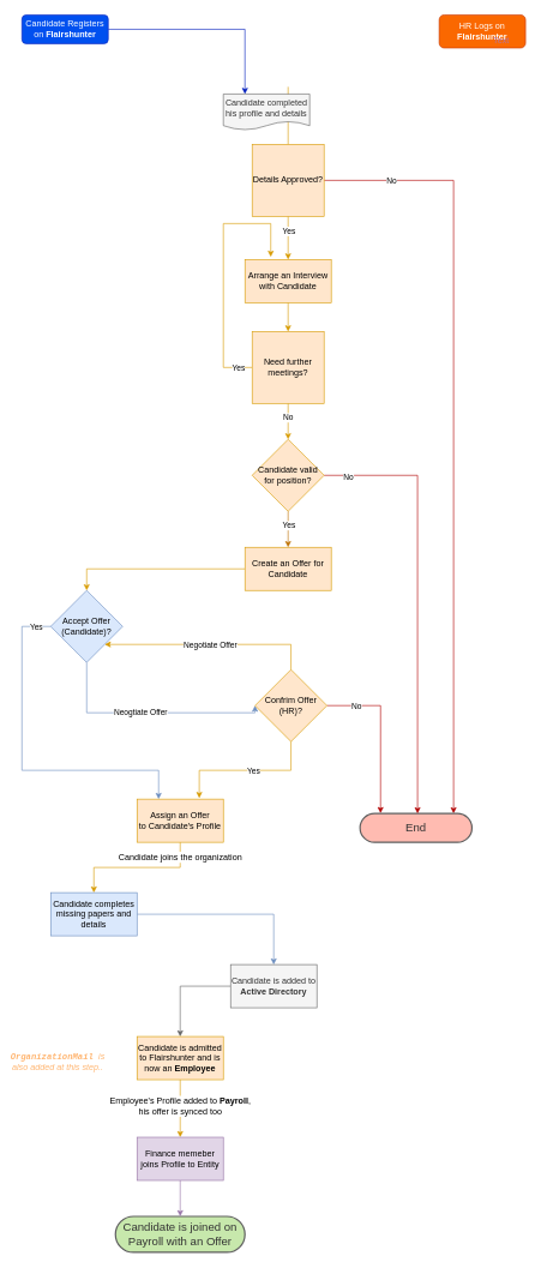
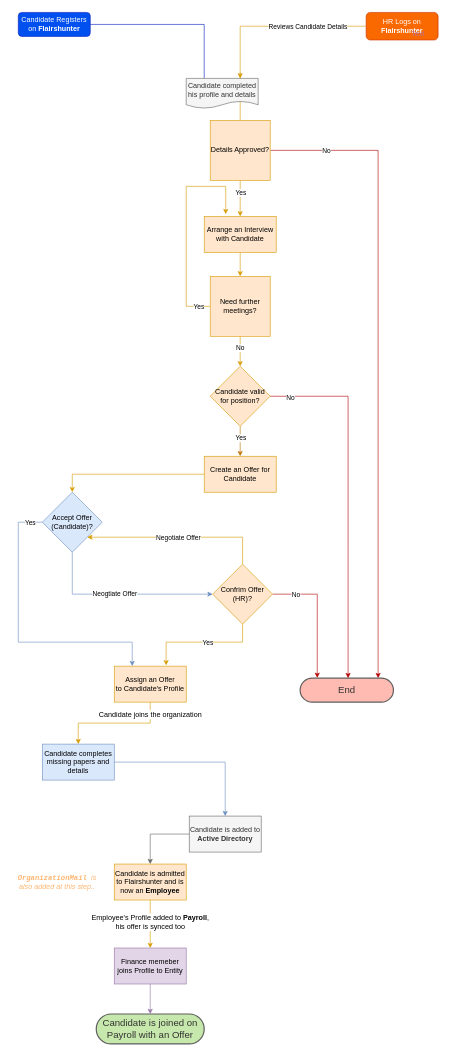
  <mxCell id="0" />
  <mxCell id="1" parent="0" />
- <mxCell id="2" style="edgeStyle=orthogonalEdgeStyle;rounded=0;orthogonalLoop=1;jettySize=auto;html=1;entryX=0.25;entryY=0;entryDx=0;entryDy=0;fillColor=#0050ef;strokeColor=#001DBC;" edge="1" parent="1" source="3" target="15"><mxGeometry relative="1" as="geometry" /></mxCell>
+ <mxCell id="2" style="edgeStyle=orthogonalEdgeStyle;rounded=0;orthogonalLoop=1;jettySize=auto;html=1;entryX=0.25;entryY=0;entryDx=0;entryDy=0;fillColor=#0050ef;strokeColor=#001DBC;endArrow=none;" edge="1" parent="1" source="3" target="15"><mxGeometry relative="1" as="geometry" /></mxCell>
  <mxCell id="3" value="Candidate Registers on &lt;b&gt;Flairshunter&lt;/b&gt;" style="rounded=1;whiteSpace=wrap;html=1;fontSize=12;glass=0;strokeWidth=1;shadow=0;strokeColor=#001DBC;fillColor=#0050ef;fontColor=#ffffff;" parent="1" vertex="1"><mxGeometry x="30" y="20" width="120" height="40" as="geometry" /></mxCell>
  <mxCell id="4" value="HR Logs on &lt;b&gt;Flairshunter&lt;/b&gt;" style="rounded=1;whiteSpace=wrap;html=1;fontSize=12;glass=0;strokeWidth=1;shadow=0;fillColor=#fa6800;strokeColor=#C73500;fontColor=#ffffff;" vertex="1" parent="1"><mxGeometry x="610" y="20" width="120" height="46" as="geometry" /></mxCell>
  <mxCell id="5" value="Text" style="text;html=1;align=center;verticalAlign=middle;resizable=0;points=[];autosize=1;fontColor=#B5739D;" vertex="1" parent="4"><mxGeometry x="66" y="26" width="40" height="20" as="geometry" /></mxCell>
  <mxCell id="6" style="edgeStyle=orthogonalEdgeStyle;rounded=0;orthogonalLoop=1;jettySize=auto;html=1;fillColor=#e51400;strokeColor=#B20000;" edge="1" parent="1" source="11" target="12"><mxGeometry relative="1" as="geometry"><Array as="points"><mxPoint x="630" y="250" /></Array></mxGeometry></mxCell>
  <mxCell id="7" value="No" style="edgeLabel;html=1;align=center;verticalAlign=middle;resizable=0;points=[];" vertex="1" connectable="0" parent="6"><mxGeometry x="-0.824" relative="1" as="geometry"><mxPoint as="offset" /></mxGeometry></mxCell>
  <mxCell id="8" style="edgeStyle=orthogonalEdgeStyle;rounded=0;orthogonalLoop=1;jettySize=auto;html=1;endArrow=none;endFill=0;fillColor=#ffe6cc;strokeColor=#d79b00;" edge="1" parent="1" source="11"><mxGeometry relative="1" as="geometry"><mxPoint x="400" y="120" as="targetPoint" /></mxGeometry></mxCell>
  <mxCell id="9" style="edgeStyle=orthogonalEdgeStyle;rounded=0;orthogonalLoop=1;jettySize=auto;html=1;endArrow=classic;endFill=1;fillColor=#ffe6cc;strokeColor=#d79b00;" edge="1" parent="1" source="11" target="14"><mxGeometry relative="1" as="geometry" /></mxCell>
  <mxCell id="10" value="Yes" style="edgeLabel;html=1;align=center;verticalAlign=middle;resizable=0;points=[];" vertex="1" connectable="0" parent="9"><mxGeometry x="-0.329" relative="1" as="geometry"><mxPoint as="offset" /></mxGeometry></mxCell>
  <mxCell id="11" value="Details Approved?" style="whiteSpace=wrap;html=1;fillColor=#ffe6cc;strokeColor=#d79b00;rounded=0;" vertex="1" parent="1"><mxGeometry x="350" y="200" width="100" height="100" as="geometry" /></mxCell>
  <mxCell id="12" value="End" style="html=1;overflow=block;blockSpacing=1;whiteSpace=wrap;rounded=1;arcSize=50;whiteSpace=wrap;fontSize=16;fontColor=#333333;spacing=4;strokeColor=#5e5e5e;strokeOpacity=100;fillOpacity=100;fillColor=#ffbbb1;strokeWidth=2;" vertex="1" parent="1"><mxGeometry x="500" y="1130" width="155.5" height="40" as="geometry" /></mxCell>
  <mxCell id="13" style="edgeStyle=orthogonalEdgeStyle;rounded=0;orthogonalLoop=1;jettySize=auto;html=1;entryX=0.5;entryY=0;entryDx=0;entryDy=0;endArrow=classic;endFill=1;fillColor=#ffe6cc;strokeColor=#d79b00;" edge="1" parent="1" source="14" target="20"><mxGeometry relative="1" as="geometry" /></mxCell>
  <mxCell id="14" value="Arrange an Interview with Candidate" style="rounded=1;whiteSpace=wrap;html=1;arcSize=0;fillColor=#ffe6cc;strokeColor=#d79b00;" vertex="1" parent="1"><mxGeometry x="340" y="360" width="120" height="60" as="geometry" /></mxCell>
  <mxCell id="15" value="Candidate completed his profile and details" style="shape=document;whiteSpace=wrap;html=1;boundedLbl=1;strokeColor=#666666;fillColor=#f5f5f5;fontColor=#333333;size=0.242;" vertex="1" parent="1"><mxGeometry x="309.99" y="130" width="120" height="50" as="geometry" /></mxCell>
  <mxCell id="16" style="edgeStyle=orthogonalEdgeStyle;rounded=0;orthogonalLoop=1;jettySize=auto;html=1;endArrow=classic;endFill=1;entryX=0.299;entryY=-0.06;entryDx=0;entryDy=0;entryPerimeter=0;fillColor=#ffe6cc;strokeColor=#d79b00;" edge="1" parent="1" source="20" target="14"><mxGeometry relative="1" as="geometry"><mxPoint x="280" y="310" as="targetPoint" /><Array as="points"><mxPoint x="310" y="510" /><mxPoint x="310" y="310" /><mxPoint x="376" y="310" /></Array></mxGeometry></mxCell>
  <mxCell id="17" value="Yes" style="edgeLabel;html=1;align=center;verticalAlign=middle;resizable=0;points=[];" vertex="1" connectable="0" parent="16"><mxGeometry x="-0.925" y="1" relative="1" as="geometry"><mxPoint x="-6.8" y="-1" as="offset" /></mxGeometry></mxCell>
  <mxCell id="18" value="" style="edgeStyle=orthogonalEdgeStyle;rounded=0;orthogonalLoop=1;jettySize=auto;html=1;endArrow=classic;endFill=1;fillColor=#ffe6cc;strokeColor=#d79b00;" edge="1" parent="1" source="20" target="25"><mxGeometry relative="1" as="geometry" /></mxCell>
  <mxCell id="19" value="No" style="edgeLabel;html=1;align=center;verticalAlign=middle;resizable=0;points=[];" vertex="1" connectable="0" parent="18"><mxGeometry x="-0.662" y="-1" relative="1" as="geometry"><mxPoint y="11.43" as="offset" /></mxGeometry></mxCell>
  <mxCell id="20" value="Need further meetings?" style="whiteSpace=wrap;html=1;fillColor=#ffe6cc;strokeColor=#d79b00;rounded=0;" vertex="1" parent="1"><mxGeometry x="350" y="460" width="100" height="100" as="geometry" /></mxCell>
  <mxCell id="21" style="edgeStyle=orthogonalEdgeStyle;rounded=0;orthogonalLoop=1;jettySize=auto;html=1;endArrow=classic;endFill=1;exitX=1;exitY=0.5;exitDx=0;exitDy=0;entryX=0.514;entryY=0;entryDx=0;entryDy=0;entryPerimeter=0;fillColor=#e51400;strokeColor=#B20000;" edge="1" parent="1" source="25" target="12"><mxGeometry relative="1" as="geometry"><mxPoint x="580" y="1130" as="targetPoint" /><Array as="points"><mxPoint x="580" y="660" /></Array></mxGeometry></mxCell>
  <mxCell id="22" value="No" style="edgeLabel;html=1;align=center;verticalAlign=middle;resizable=0;points=[];" vertex="1" connectable="0" parent="21"><mxGeometry x="-0.89" y="-1" relative="1" as="geometry"><mxPoint as="offset" /></mxGeometry></mxCell>
  <mxCell id="23" value="" style="edgeStyle=orthogonalEdgeStyle;rounded=0;orthogonalLoop=1;jettySize=auto;html=1;endArrow=classic;endFill=1;entryX=0.5;entryY=0;entryDx=0;entryDy=0;fillColor=#f0a30a;strokeColor=#BD7000;" edge="1" parent="1" source="25" target="27"><mxGeometry relative="1" as="geometry" /></mxCell>
  <mxCell id="24" value="Yes" style="edgeLabel;html=1;align=center;verticalAlign=middle;resizable=0;points=[];" vertex="1" connectable="0" parent="23"><mxGeometry x="-0.227" y="2" relative="1" as="geometry"><mxPoint x="-1.99" as="offset" /></mxGeometry></mxCell>
  <mxCell id="25" value="Candidate valid for position?" style="rhombus;whiteSpace=wrap;html=1;fillColor=#ffe6cc;strokeColor=#d79b00;" vertex="1" parent="1"><mxGeometry x="350" y="610" width="100" height="100" as="geometry" /></mxCell>
  <mxCell id="26" style="edgeStyle=orthogonalEdgeStyle;rounded=0;orthogonalLoop=1;jettySize=auto;html=1;entryX=0.5;entryY=0;entryDx=0;entryDy=0;endArrow=classic;endFill=1;fillColor=#ffe6cc;strokeColor=#d79b00;" edge="1" parent="1" source="27" target="32"><mxGeometry relative="1" as="geometry" /></mxCell>
  <mxCell id="27" value="Create an Offer for Candidate" style="whiteSpace=wrap;html=1;fillColor=#ffe6cc;strokeColor=#d79b00;" vertex="1" parent="1"><mxGeometry x="340" y="760" width="120" height="60" as="geometry" /></mxCell>
  <mxCell id="28" style="edgeStyle=orthogonalEdgeStyle;rounded=0;orthogonalLoop=1;jettySize=auto;html=1;entryX=0;entryY=0.5;entryDx=0;entryDy=0;endArrow=classic;endFill=1;fillColor=#dae8fc;strokeColor=#6c8ebf;" edge="1" parent="1" source="32" target="39"><mxGeometry relative="1" as="geometry"><Array as="points"><mxPoint x="120" y="990" /></Array></mxGeometry></mxCell>
  <mxCell id="29" value="Neogtiate Offer" style="edgeLabel;html=1;align=center;verticalAlign=middle;resizable=0;points=[];" vertex="1" connectable="0" parent="28"><mxGeometry x="-0.088" y="-2" relative="1" as="geometry"><mxPoint x="1.4" y="-2.02" as="offset" /></mxGeometry></mxCell>
  <mxCell id="30" style="edgeStyle=orthogonalEdgeStyle;rounded=0;orthogonalLoop=1;jettySize=auto;html=1;endArrow=classic;endFill=1;entryX=0.25;entryY=0;entryDx=0;entryDy=0;fillColor=#dae8fc;strokeColor=#6c8ebf;" edge="1" parent="1" source="32" target="43"><mxGeometry relative="1" as="geometry"><mxPoint x="40" y="1100" as="targetPoint" /><Array as="points"><mxPoint x="30" y="870" /><mxPoint x="30" y="1070" /><mxPoint x="220" y="1070" /></Array></mxGeometry></mxCell>
  <mxCell id="31" value="Yes" style="edgeLabel;html=1;align=center;verticalAlign=middle;resizable=0;points=[];" vertex="1" connectable="0" parent="30"><mxGeometry x="-0.925" relative="1" as="geometry"><mxPoint x="-2.5" as="offset" /></mxGeometry></mxCell>
  <mxCell id="32" value="Accept Offer (Candidate)?" style="rhombus;whiteSpace=wrap;html=1;fillColor=#dae8fc;strokeColor=#6c8ebf;" vertex="1" parent="1"><mxGeometry x="70" y="820" width="100" height="100" as="geometry" /></mxCell>
  <mxCell id="33" style="edgeStyle=orthogonalEdgeStyle;rounded=0;orthogonalLoop=1;jettySize=auto;html=1;entryX=1;entryY=1;entryDx=0;entryDy=0;endArrow=classic;endFill=1;fillColor=#ffe6cc;strokeColor=#d79b00;" edge="1" parent="1" source="39" target="32"><mxGeometry relative="1" as="geometry"><Array as="points"><mxPoint x="404" y="895" /></Array></mxGeometry></mxCell>
  <mxCell id="34" value="Negotiate Offer" style="edgeLabel;html=1;align=center;verticalAlign=middle;resizable=0;points=[];" vertex="1" connectable="0" parent="33"><mxGeometry x="0.004" relative="1" as="geometry"><mxPoint as="offset" /></mxGeometry></mxCell>
  <mxCell id="35" style="edgeStyle=orthogonalEdgeStyle;rounded=0;orthogonalLoop=1;jettySize=auto;html=1;entryX=0.183;entryY=-0.011;entryDx=0;entryDy=0;entryPerimeter=0;endArrow=classic;endFill=1;fillColor=#e51400;strokeColor=#B20000;" edge="1" parent="1" source="39" target="12"><mxGeometry relative="1" as="geometry" /></mxCell>
  <mxCell id="36" value="No" style="edgeLabel;html=1;align=center;verticalAlign=middle;resizable=0;points=[];" vertex="1" connectable="0" parent="35"><mxGeometry x="-0.647" relative="1" as="geometry"><mxPoint as="offset" /></mxGeometry></mxCell>
  <mxCell id="37" style="edgeStyle=orthogonalEdgeStyle;rounded=0;orthogonalLoop=1;jettySize=auto;html=1;endArrow=classic;endFill=1;entryX=0.721;entryY=-0.023;entryDx=0;entryDy=0;entryPerimeter=0;fillColor=#ffe6cc;strokeColor=#d79b00;" edge="1" parent="1" source="39" target="43"><mxGeometry relative="1" as="geometry"><mxPoint x="289" y="1090" as="targetPoint" /><Array as="points"><mxPoint x="404" y="1070" /><mxPoint x="277" y="1070" /><mxPoint x="277" y="1109" /></Array></mxGeometry></mxCell>
  <mxCell id="38" value="Yes" style="edgeLabel;html=1;align=center;verticalAlign=middle;resizable=0;points=[];" vertex="1" connectable="0" parent="37"><mxGeometry x="-0.182" relative="1" as="geometry"><mxPoint x="-8.29" as="offset" /></mxGeometry></mxCell>
- <mxCell id="39" value="Confrim Offer (HR)?" style="rhombus;whiteSpace=wrap;html=1;fillColor=#ffe6cc;strokeColor=#d79b00;" vertex="1" parent="1"><mxGeometry x="354" y="930" width="100" height="100" as="geometry" /></mxCell>
+ <mxCell id="39" value="Confrim Offer (HR)?" style="rhombus;whiteSpace=wrap;html=1;fillColor=#ffe6cc;strokeColor=#d79b00;" vertex="1" parent="1"><mxGeometry x="354" y="940" width="100" height="100" as="geometry" /></mxCell>
  <mxCell id="40" value="Candidate is joined on Payroll with an Offer" style="html=1;overflow=block;blockSpacing=1;whiteSpace=wrap;rounded=1;arcSize=50;whiteSpace=wrap;fontSize=16;fontColor=#333333;spacing=4;strokeColor=#5e5e5e;strokeOpacity=100;fillOpacity=100;fillColor=#c7e8ac;strokeWidth=2;" vertex="1" parent="1"><mxGeometry x="159.99" y="1690" width="180" height="50" as="geometry" /></mxCell>
  <mxCell id="41" style="edgeStyle=orthogonalEdgeStyle;rounded=0;orthogonalLoop=1;jettySize=auto;html=1;entryX=0.5;entryY=0;entryDx=0;entryDy=0;endArrow=classic;endFill=1;fillColor=#ffe6cc;strokeColor=#d79b00;" edge="1" parent="1" source="43" target="45"><mxGeometry relative="1" as="geometry" /></mxCell>
  <mxCell id="42" value="&lt;span style=&quot;font-size: 12px ; background-color: rgb(255 , 255 , 255)&quot;&gt;Candidate joins the organization&lt;/span&gt;" style="edgeLabel;html=1;align=center;verticalAlign=middle;resizable=0;points=[];" vertex="1" connectable="0" parent="41"><mxGeometry x="-0.16" relative="1" as="geometry"><mxPoint x="44.67" y="-15" as="offset" /></mxGeometry></mxCell>
  <mxCell id="43" value="Assign an Offer&lt;br&gt;to Candidate's Profile" style="whiteSpace=wrap;html=1;fillColor=#ffe6cc;strokeColor=#d79b00;" vertex="1" parent="1"><mxGeometry x="190" y="1110" width="120" height="60" as="geometry" /></mxCell>
  <mxCell id="44" style="edgeStyle=orthogonalEdgeStyle;rounded=0;orthogonalLoop=1;jettySize=auto;html=1;entryX=0.5;entryY=0;entryDx=0;entryDy=0;endArrow=classic;endFill=1;fillColor=#dae8fc;strokeColor=#6c8ebf;" edge="1" parent="1" source="45" target="47"><mxGeometry relative="1" as="geometry" /></mxCell>
  <mxCell id="45" value="Candidate completes missing papers and details" style="whiteSpace=wrap;html=1;fillColor=#dae8fc;strokeColor=#6c8ebf;" vertex="1" parent="1"><mxGeometry x="70" y="1240" width="120" height="60" as="geometry" /></mxCell>
  <mxCell id="46" style="edgeStyle=orthogonalEdgeStyle;rounded=0;orthogonalLoop=1;jettySize=auto;html=1;entryX=0.5;entryY=0;entryDx=0;entryDy=0;endArrow=classic;endFill=1;fillColor=#f5f5f5;strokeColor=#666666;" edge="1" parent="1" source="47" target="50"><mxGeometry relative="1" as="geometry" /></mxCell>
- <mxCell id="47" value="Candidate is added to &lt;b&gt;Active Directory&lt;/b&gt;" style="whiteSpace=wrap;html=1;fillColor=#f5f5f5;strokeColor=#666666;fontColor=#333333;" vertex="1" parent="1"><mxGeometry x="320" y="1340" width="120" height="60" as="geometry" /></mxCell>
+ <mxCell id="47" value="Candidate is added to &lt;b&gt;Active Directory&lt;/b&gt;" style="whiteSpace=wrap;html=1;fillColor=#f5f5f5;strokeColor=#666666;fontColor=#333333;" vertex="1" parent="1"><mxGeometry x="315" y="1360" width="120" height="60" as="geometry" /></mxCell>
  <mxCell id="48" style="edgeStyle=orthogonalEdgeStyle;rounded=0;orthogonalLoop=1;jettySize=auto;html=1;entryX=0.5;entryY=0;entryDx=0;entryDy=0;endArrow=classic;endFill=1;fillColor=#ffe6cc;strokeColor=#d79b00;" edge="1" parent="1" source="50" target="53"><mxGeometry relative="1" as="geometry" /></mxCell>
  <mxCell id="49" value="&lt;span style=&quot;font-size: 12px&quot;&gt;Employee's Profile added to&amp;nbsp;&lt;/span&gt;&lt;b style=&quot;font-size: 12px&quot;&gt;Payroll&lt;/b&gt;&lt;span style=&quot;font-size: 12px&quot;&gt;, &lt;br&gt;his offer is synced too&lt;/span&gt;" style="edgeLabel;html=1;align=center;verticalAlign=middle;resizable=0;points=[];labelBackgroundColor=#FFFFFF;" vertex="1" connectable="0" parent="48"><mxGeometry x="-0.157" y="1" relative="1" as="geometry"><mxPoint x="-1" y="2.07" as="offset" /></mxGeometry></mxCell>
  <mxCell id="50" value="Candidate is admitted to Flairshunter and is now an &lt;b&gt;Employee&lt;/b&gt;" style="whiteSpace=wrap;html=1;fillColor=#ffe6cc;strokeColor=#d79b00;" vertex="1" parent="1"><mxGeometry x="189.99" y="1440" width="120" height="60" as="geometry" /></mxCell>
- <mxCell id="51" value="&lt;font face=&quot;Courier New&quot;&gt;&lt;b&gt;OrganizationMail &lt;/b&gt;&lt;/font&gt;is also added at this step.." style="text;html=1;strokeColor=none;fillColor=none;align=center;verticalAlign=middle;whiteSpace=wrap;rounded=0;fontStyle=2;fontColor=#FFB570;" vertex="1" parent="1"><mxGeometry x="5" y="1465" width="150" height="20" as="geometry" /></mxCell>
+ <mxCell id="51" value="&lt;font face=&quot;Courier New&quot;&gt;&lt;b&gt;OrganizationMail &lt;/b&gt;&lt;/font&gt;is also added at this step.." style="text;html=1;strokeColor=none;fillColor=none;align=center;verticalAlign=middle;whiteSpace=wrap;rounded=0;fontStyle=2;fontColor=#FFB570;" vertex="1" parent="1"><mxGeometry x="20" y="1460" width="150" height="20" as="geometry" /></mxCell>
  <mxCell id="52" style="edgeStyle=orthogonalEdgeStyle;rounded=0;orthogonalLoop=1;jettySize=auto;html=1;entryX=0.5;entryY=0;entryDx=0;entryDy=0;endArrow=classic;endFill=1;fillColor=#e1d5e7;strokeColor=#9673a6;" edge="1" parent="1" source="53" target="40"><mxGeometry relative="1" as="geometry" /></mxCell>
  <mxCell id="53" value="Finance memeber joins Profile to Entity" style="whiteSpace=wrap;html=1;fillColor=#e1d5e7;strokeColor=#9673a6;" vertex="1" parent="1"><mxGeometry x="189.99" y="1580" width="120" height="60" as="geometry" /></mxCell>
+ <mxCell id="54" style="edgeStyle=orthogonalEdgeStyle;rounded=0;orthogonalLoop=1;jettySize=auto;html=1;entryX=0.75;entryY=0;entryDx=0;entryDy=0;fillColor=#ffe6cc;strokeColor=#d79b00;" edge="1" parent="1" source="4" target="15"><mxGeometry relative="1" as="geometry" /></mxCell>
+ <mxCell id="55" value="Reviews Candidate Details" style="edgeLabel;html=1;align=center;verticalAlign=middle;resizable=0;points=[];" vertex="1" connectable="0" parent="54"><mxGeometry x="-0.503" y="-1" relative="1" as="geometry"><mxPoint x="-23.33" y="1" as="offset" /></mxGeometry></mxCell>
